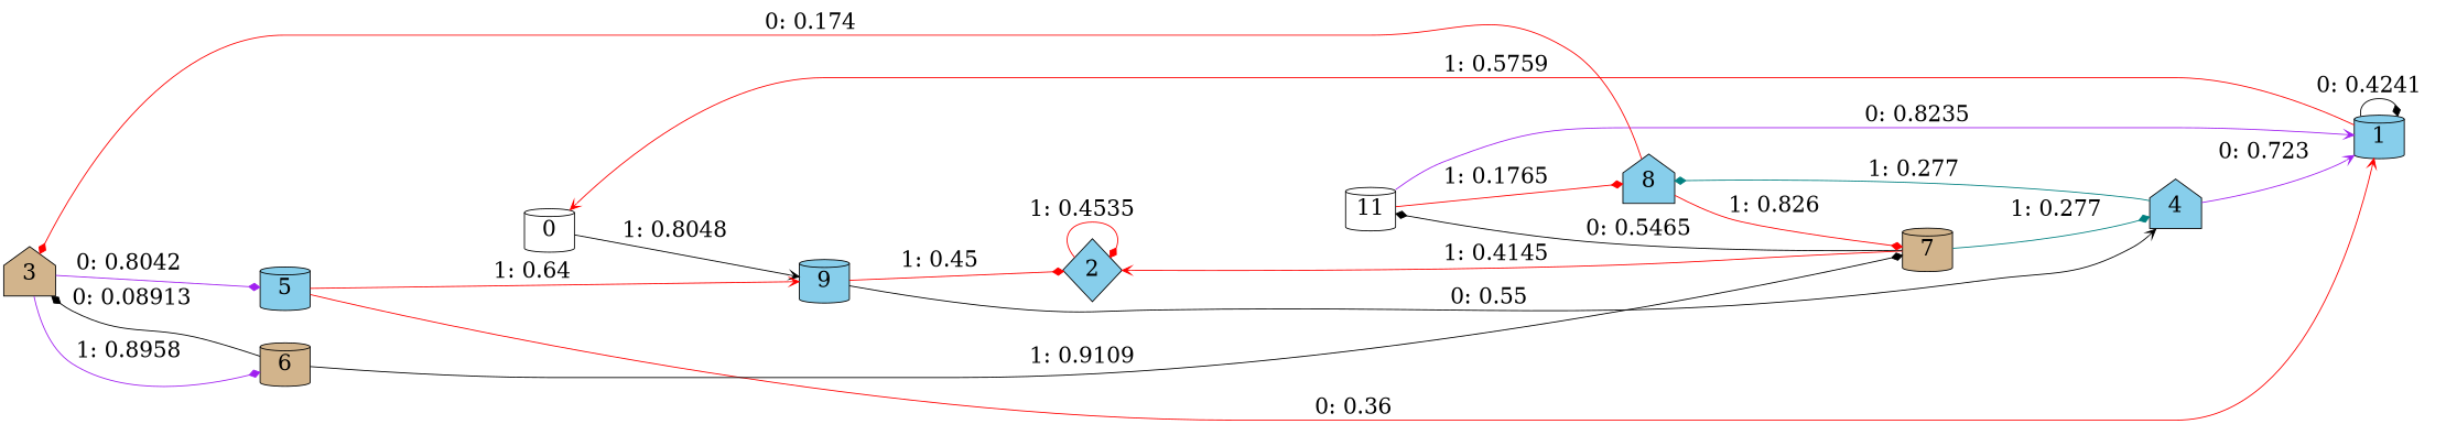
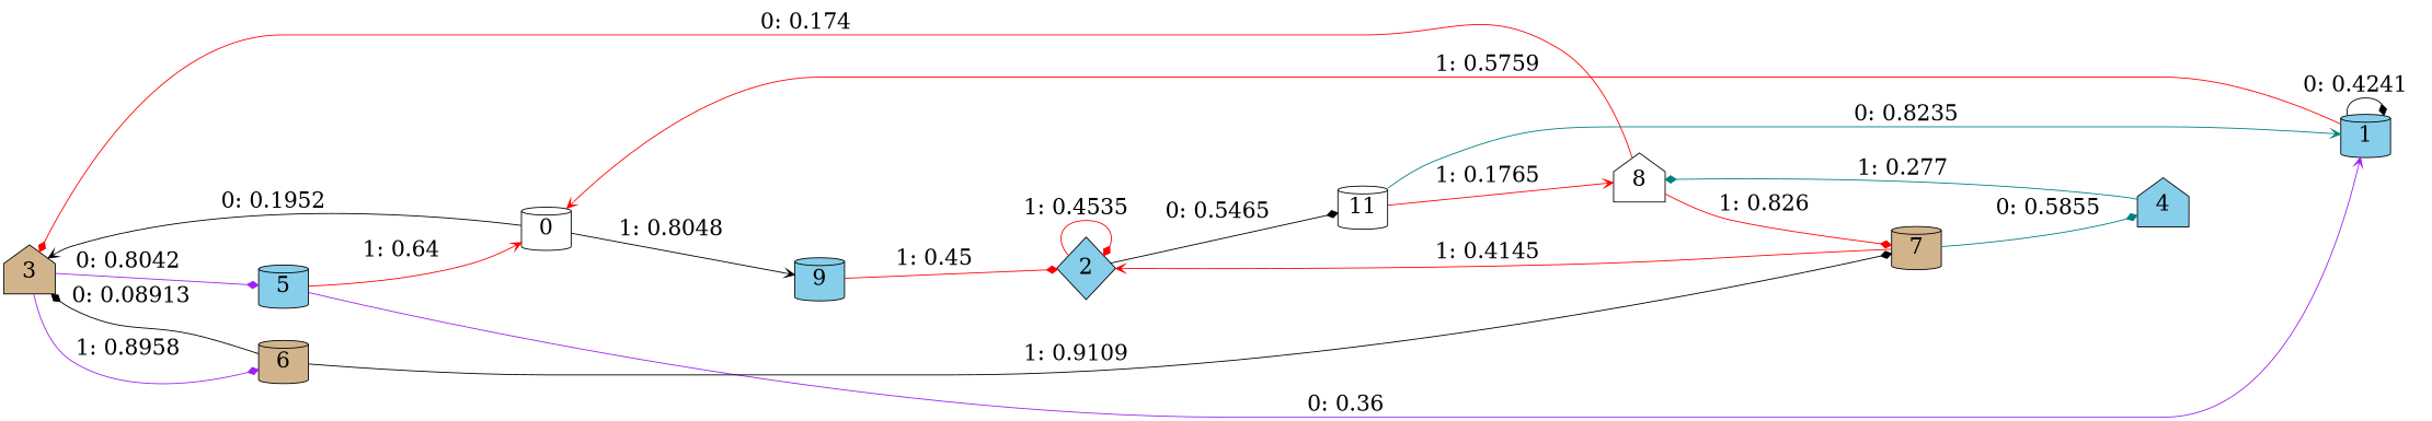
  digraph {
    fontname="DejaVu Serif"
    rankdir=LR
    node [fillcolor=skyblue fontname="DejaVu Serif" fontsize=24 shape=cylinder style=filled]
    edge [arrowhead=diamond color=red fontname="DejaVu Serif" fontsize=24]
    3 [fillcolor=tan shape=house]
    0 [fillcolor=white]
    9
    5
    6 [fillcolor=tan]
    2 [shape=diamond]
    4 [shape=house]
    1
    7 [fillcolor=tan]
    n10 [fillcolor=white label=11]
-   8 [shape=house]
+   8 [fillcolor=white shape=house]
    3 -> 5 [color=purple label="0: 0.8042   "]
    3 -> 6 [color=purple label="1: 0.8958   "]
+   0 -> 3 [arrowhead=vee color=black label="0: 0.1952   "]
    0 -> 9 [arrowhead=vee color=black label="1: 0.8048   "]
    9 -> 2 [label="1: 0.45     "]
-   9 -> 4 [arrowhead=vee color=black label="0: 0.55     "]
-   5 -> 9 [arrowhead=vee label="1: 0.64     "]
-   5 -> 1 [arrowhead=vee label="0: 0.36     "]
+   5 -> 0 [arrowhead=vee label="1: 0.64     "]
+   5 -> 1 [arrowhead=vee color=purple label="0: 0.36     "]
    6 -> 3 [color=black label="0: 0.08913  "]
    6 -> 7 [color=black label="1: 0.9109   "]
    2 -> 2 [label="1: 0.4535   "]
-   7 -> n10 [color=black label="0: 0.5465   "]
-   4 -> 1 [arrowhead=vee color=purple label="0: 0.723    "]
+   2 -> n10 [color=black label="0: 0.5465   "]
    4 -> 8 [color=teal label="1: 0.277    "]
    1 -> 0 [arrowhead=vee label="1: 0.5759   "]
    1 -> 1 [color=black label="0: 0.4241   "]
    7 -> 2 [arrowhead=vee label="1: 0.4145   "]
-   7 -> 4 [color=teal label="1: 0.277    "]
-   n10 -> 1 [arrowhead=vee color=purple label="0: 0.8235   "]
-   n10 -> 8 [label="1: 0.1765   "]
+   7 -> 4 [color=teal label="0: 0.5855   "]
+   n10 -> 1 [arrowhead=vee color=teal label="0: 0.8235   "]
+   n10 -> 8 [arrowhead=vee label="1: 0.1765   "]
    8 -> 3 [label="0: 0.174    "]
    8 -> 7 [label="1: 0.826    "]
  }
